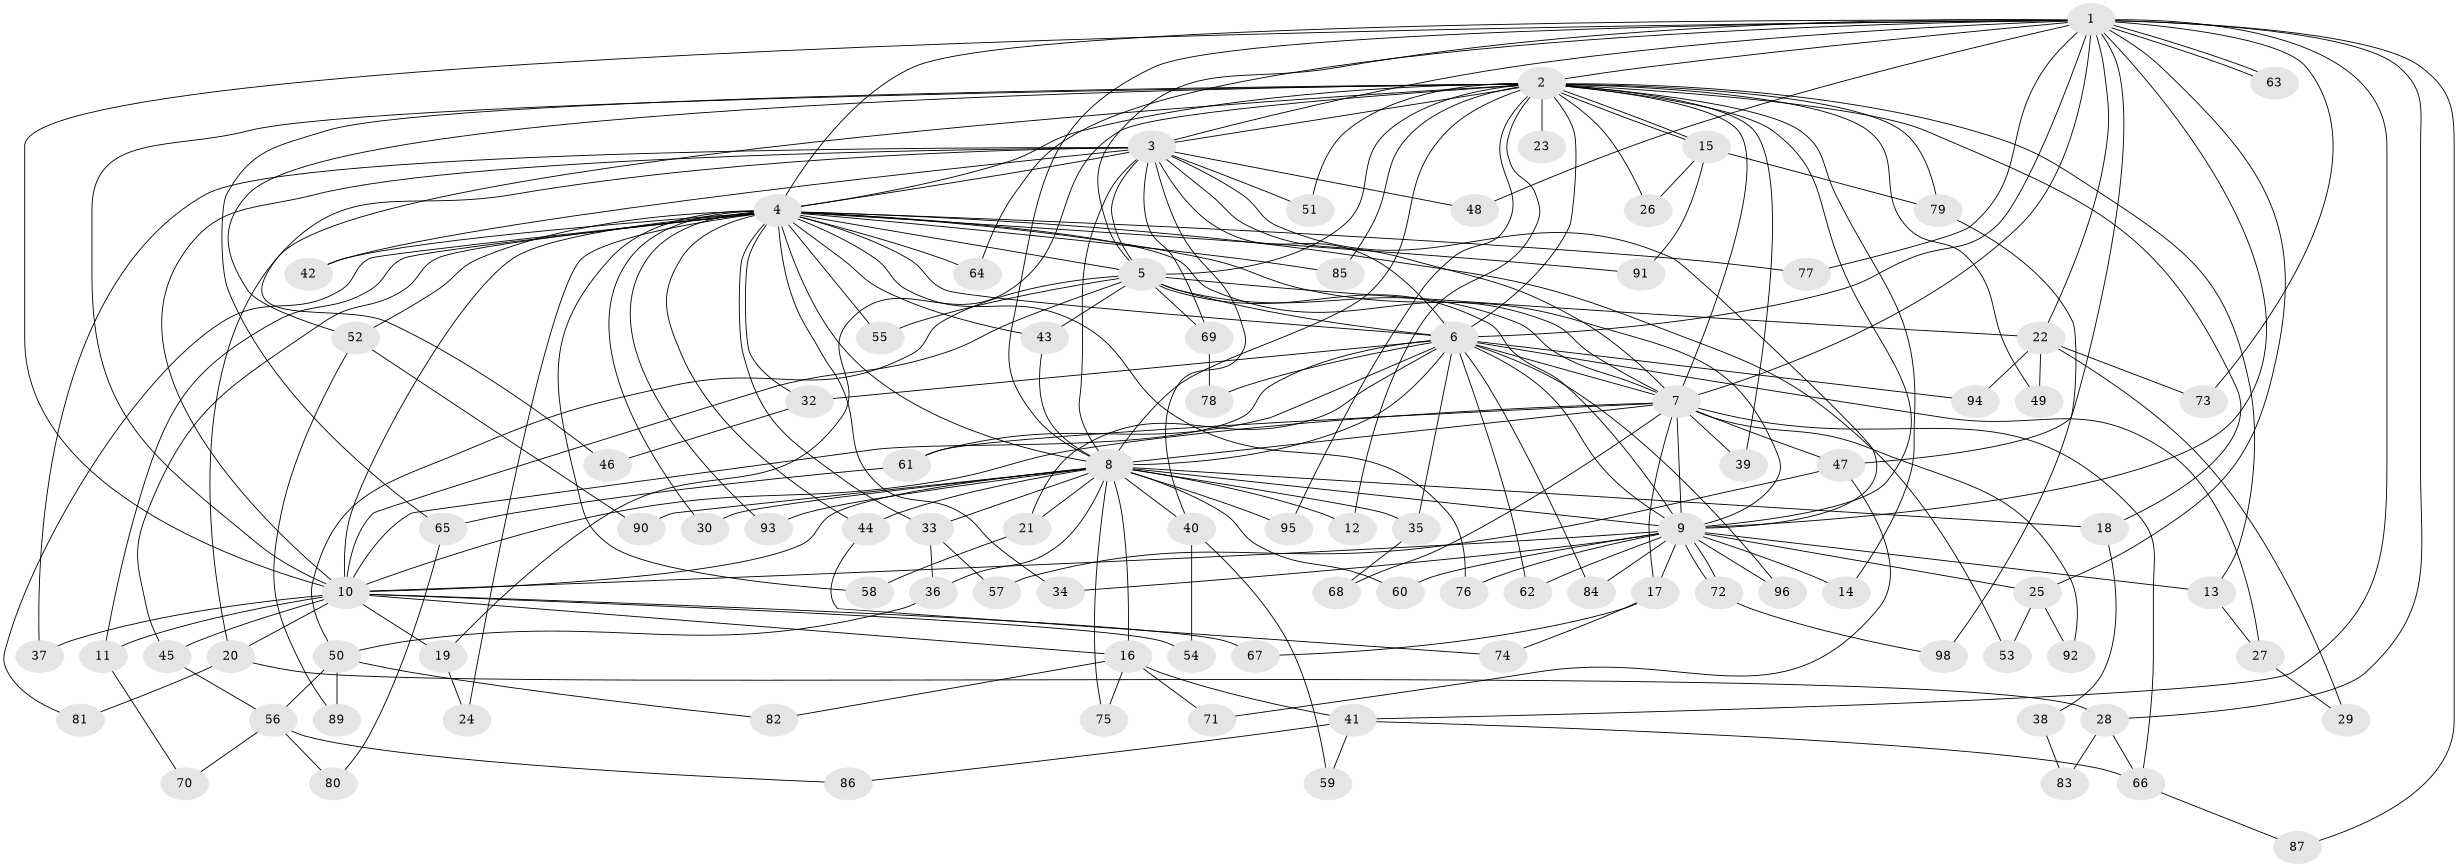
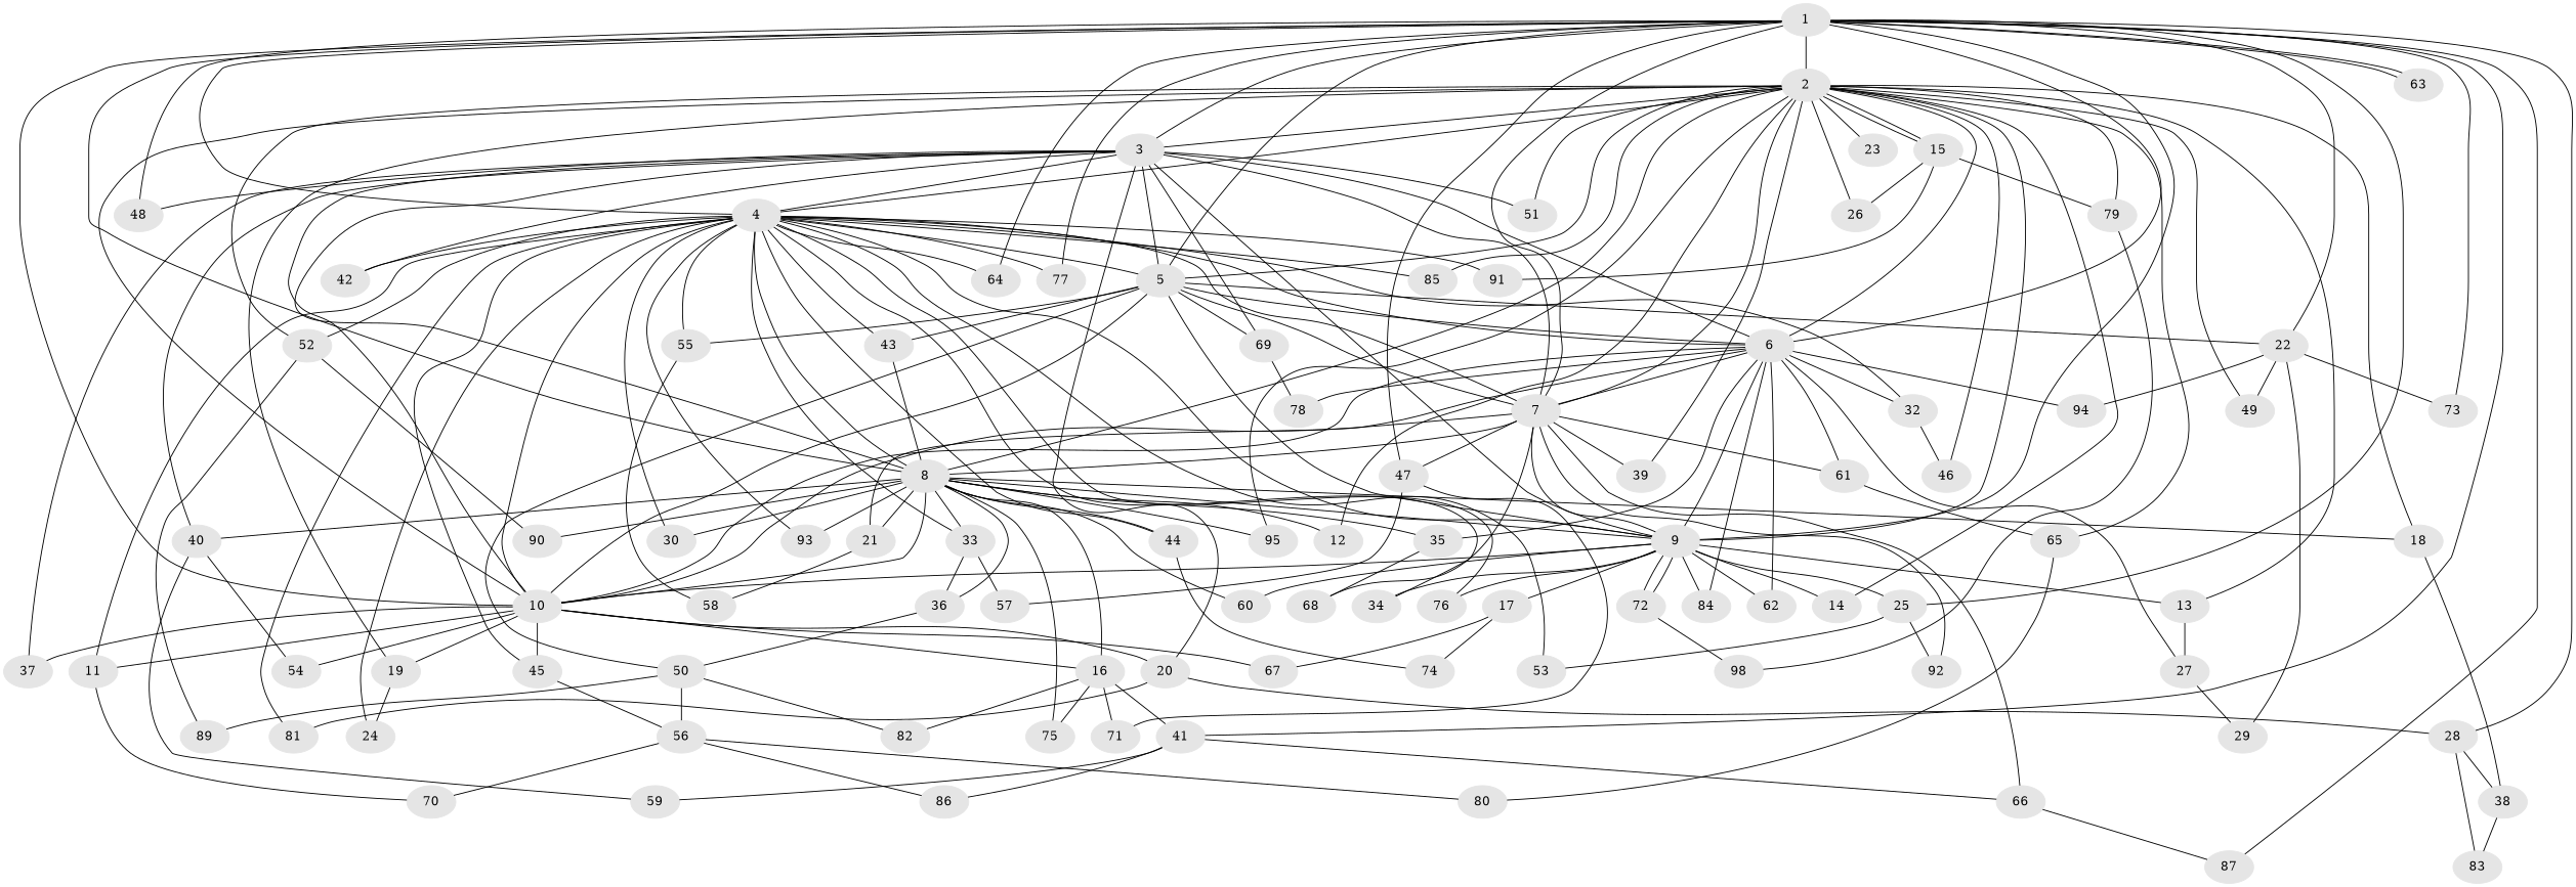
  graph {
    node [color=gray90 style=filled]
    1
    2
    3
    4
    5
    6
    7
    8
    9
    10
    22
    25
    28
    41
    47
    48
    63
    64
    73
    77
    87
    12
    13
    14
    15
    18
    19
    23
    26
    39
    46
    49
    51
    52
    65
    79
    85
    95
    20
    37
    40
    42
    69
    11
    24
    30
    32
    33
    34
    43
    44
    45
    53
    55
    58
    76
    81
    91
    93
    50
    21
    27
    35
    61
    62
    78
    84
    94
-   96
    17
    66
    68
    92
    16
    36
    60
    75
    90
    72
    54
    67
    29
    38
    83
    59
    86
    71
    57
    89
    80
    n91 [label=98]
    70
    74
    56
    82
    1 -- 2
    1 -- 3
    1 -- 4
    1 -- 5
    1 -- 6
    1 -- 7
    1 -- 8
    1 -- 9
    1 -- 10
    1 -- 22
    1 -- 25
    1 -- 28
    1 -- 41
    1 -- 47
    1 -- 48
    1 -- 63
    1 -- 63
    1 -- 64
    1 -- 73
    1 -- 77
    1 -- 87
    2 -- 3
    2 -- 4
    2 -- 5
    2 -- 6
    2 -- 7
    2 -- 8
    2 -- 9
    2 -- 10
    2 -- 12
    2 -- 13
    2 -- 14
    2 -- 15
    2 -- 15
    2 -- 18
    2 -- 19
    2 -- 23
    2 -- 26
    2 -- 39
    2 -- 46
    2 -- 49
    2 -- 51
    2 -- 52
    2 -- 65
    2 -- 79
    2 -- 85
    2 -- 95
    3 -- 4
    3 -- 5
    3 -- 6
    3 -- 7
    3 -- 8
    3 -- 9
    3 -- 10
    3 -- 48
    3 -- 51
    3 -- 20
    3 -- 37
    3 -- 40
    3 -- 42
    3 -- 69
    4 -- 5
    4 -- 6
    4 -- 7
    4 -- 8
    4 -- 9
    4 -- 10
    4 -- 64
    4 -- 77
    4 -- 52
    4 -- 85
    4 -- 42
    4 -- 11
    4 -- 24
    4 -- 30
    4 -- 32
    4 -- 33
    4 -- 34
    4 -- 43
    4 -- 44
    4 -- 45
    4 -- 53
    4 -- 55
-   4 -- 58
+   55 -- 58
    4 -- 76
    4 -- 81
    4 -- 91
    4 -- 93
    5 -- 6
    5 -- 7
    5 -- 9
    5 -- 10
    5 -- 22
    5 -- 69
    5 -- 43
    5 -- 55
    5 -- 50
    6 -- 7
-   6 -- 8
    6 -- 9
    6 -- 10
    6 -- 32
    6 -- 21
    6 -- 27
    6 -- 35
    6 -- 61
    6 -- 62
    6 -- 78
    6 -- 84
    6 -- 94
-   6 -- 96
    7 -- 8
    7 -- 9
    7 -- 10
    7 -- 47
    7 -- 39
    7 -- 61
-   7 -- 17
    7 -- 66
    7 -- 68
    7 -- 92
    8 -- 9
    8 -- 10
    8 -- 12
    8 -- 18
    8 -- 95
    8 -- 40
    8 -- 30
    8 -- 33
    8 -- 44
    8 -- 93
    8 -- 21
    8 -- 35
    8 -- 16
    8 -- 36
    8 -- 60
    8 -- 75
    8 -- 90
    9 -- 10
    9 -- 25
    9 -- 13
    9 -- 14
    9 -- 34
    9 -- 76
    9 -- 62
    9 -- 84
-   9 -- 96
    9 -- 17
    9 -- 60
    9 -- 72
    9 -- 72
    10 -- 19
    10 -- 20
    10 -- 37
    10 -- 11
    10 -- 45
    10 -- 16
    10 -- 54
    10 -- 67
    22 -- 73
    22 -- 49
    22 -- 94
    22 -- 29
    25 -- 53
    25 -- 92
-   28 -- 66
+   28 -- 38
    28 -- 83
    41 -- 66
    41 -- 59
    41 -- 86
    47 -- 71
    47 -- 57
    13 -- 27
    15 -- 26
    15 -- 79
    15 -- 91
    18 -- 38
    19 -- 24
    52 -- 90
    52 -- 89
    65 -- 80
    79 -- n91
    20 -- 28
    20 -- 81
    40 -- 54
    40 -- 59
    69 -- 78
    11 -- 70
    32 -- 46
    33 -- 36
    33 -- 57
    43 -- 8
    44 -- 74
    45 -- 56
    50 -- 89
    50 -- 56
    50 -- 82
    21 -- 58
    27 -- 29
    35 -- 68
    61 -- 65
    17 -- 67
    17 -- 74
    66 -- 87
    16 -- 41
    16 -- 75
    16 -- 71
    16 -- 82
    36 -- 50
    72 -- n91
    38 -- 83
    56 -- 86
    56 -- 80
    56 -- 70
  }
